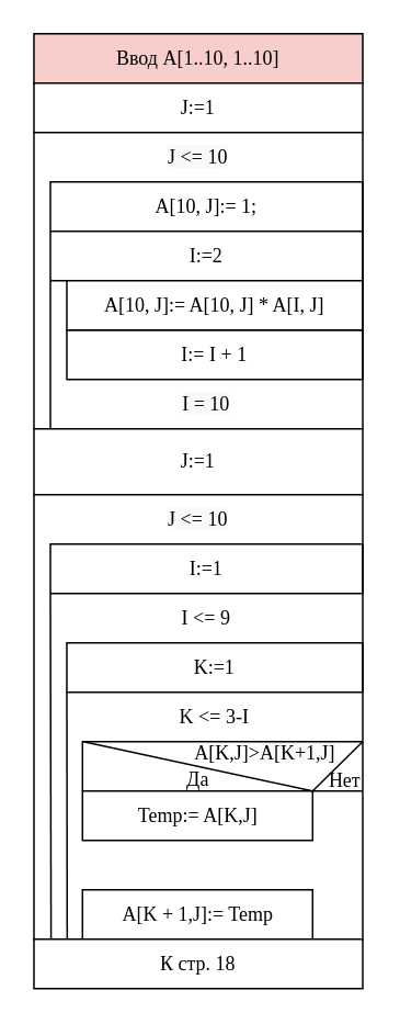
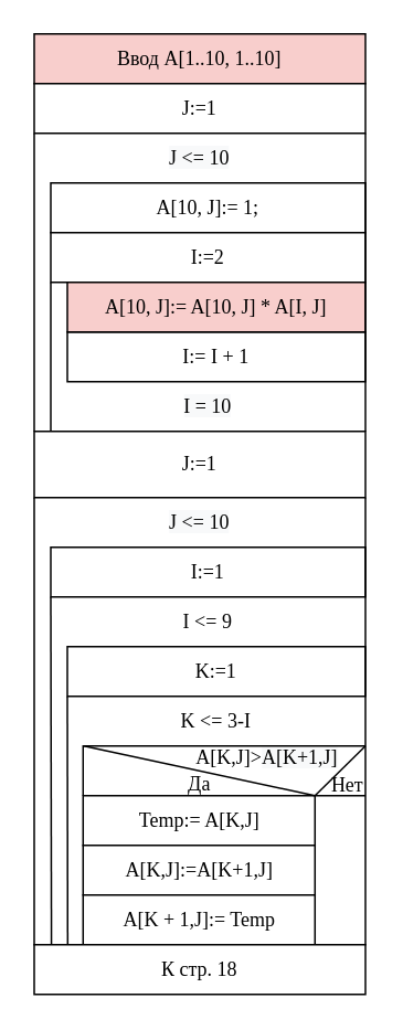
  <mxCell id="0" />
  <mxCell id="1" parent="0" />
  <mxCell id="2" value="&lt;span style=&quot;font-size: 12px;&quot;&gt;Ввод&amp;nbsp;&lt;/span&gt;&lt;span style=&quot;font-size: 12px;&quot;&gt;A[1..10, 1..10]&lt;/span&gt;" style="rounded=0;whiteSpace=wrap;html=1;fontSize=12;fontFamily=Times New Roman;align=center;verticalAlign=middle;fillColor=#f8cecc;" parent="1" vertex="1"><mxGeometry x="20" y="20" width="200" height="30" as="geometry" /></mxCell>
  <mxCell id="3" value="" style="endArrow=none;html=1;rounded=0;edgeStyle=orthogonalEdgeStyle;entryX=0;entryY=1;entryDx=0;entryDy=0;fontSize=12;verticalAlign=middle;align=center;fontFamily=Times New Roman;exitX=0;exitY=0;exitDx=0;exitDy=0;" parent="1" source="13" target="6" edge="1"><mxGeometry width="50" height="50" relative="1" as="geometry"><mxPoint x="0" y="260" as="sourcePoint" /><mxPoint x="-70" y="10" as="targetPoint" /><Array as="points" /></mxGeometry></mxCell>
  <mxCell id="4" value="&lt;div style=&quot;font-size: 12px&quot;&gt;&lt;span style=&quot;font-size: 12px&quot;&gt;A[10, J]:= 1;&lt;/span&gt;&lt;br style=&quot;font-size: 12px&quot;&gt;&lt;/div&gt;" style="rounded=0;whiteSpace=wrap;html=1;fontSize=12;fontFamily=Times New Roman;verticalAlign=middle;align=center;" parent="1" vertex="1"><mxGeometry x="30" y="110" width="190" height="30" as="geometry" /></mxCell>
  <mxCell id="5" value="&lt;div style=&quot;font-size: 12px;&quot;&gt;I:=2&lt;br style=&quot;font-size: 12px;&quot;&gt;&lt;/div&gt;" style="rounded=0;whiteSpace=wrap;html=1;fontSize=12;fontFamily=Times New Roman;verticalAlign=middle;align=center;" parent="1" vertex="1"><mxGeometry x="30" y="140" width="190" height="30" as="geometry" /></mxCell>
  <mxCell id="6" value="&lt;span style=&quot;font-size: 12px;&quot;&gt;J:=1&lt;/span&gt;" style="rounded=0;whiteSpace=wrap;html=1;fontSize=12;verticalAlign=middle;align=center;fontFamily=Times New Roman;" parent="1" vertex="1"><mxGeometry x="20" y="50" width="200" height="30" as="geometry" /></mxCell>
  <mxCell id="7" value="I:= I + 1" style="rounded=0;whiteSpace=wrap;html=1;fontSize=12;fontFamily=Times New Roman;verticalAlign=middle;align=center;" parent="1" vertex="1"><mxGeometry x="40" y="200" width="180" height="30" as="geometry" /></mxCell>
- <mxCell id="8" value="&lt;span style=&quot;font-size: 12px&quot;&gt;A[10, J]:= A[10, J] * A[I, J]&lt;/span&gt;" style="rounded=0;whiteSpace=wrap;html=1;fontSize=12;fontFamily=Times New Roman;verticalAlign=middle;align=center;" parent="1" vertex="1"><mxGeometry x="40" y="170" width="180" height="30" as="geometry" /></mxCell>
+ <mxCell id="8" value="&lt;span style=&quot;font-size: 12px&quot;&gt;A[10, J]:= A[10, J] * A[I, J]&lt;/span&gt;" style="rounded=0;whiteSpace=wrap;html=1;fontSize=12;fontFamily=Times New Roman;verticalAlign=middle;align=center;fillColor=#f8cecc;" parent="1" vertex="1"><mxGeometry x="40" y="170" width="180" height="30" as="geometry" /></mxCell>
  <mxCell id="9" value="" style="endArrow=none;html=1;rounded=0;edgeStyle=orthogonalEdgeStyle;entryX=0;entryY=1;entryDx=0;entryDy=0;fontSize=12;verticalAlign=middle;align=center;fontFamily=Times New Roman;" parent="1" target="5" edge="1"><mxGeometry width="50" height="50" relative="1" as="geometry"><mxPoint x="30" y="260" as="sourcePoint" /><mxPoint x="10" y="200" as="targetPoint" /><Array as="points"><mxPoint x="30" y="260" /></Array></mxGeometry></mxCell>
  <mxCell id="10" value="&lt;span style=&quot;color: rgb(0 , 0 , 0) ; font-size: 12px ; font-style: normal ; font-weight: 400 ; letter-spacing: normal ; text-indent: 0px ; text-transform: none ; word-spacing: 0px ; background-color: rgb(248 , 249 , 250) ; display: inline ; float: none&quot;&gt;J &amp;lt;= 10&lt;/span&gt;" style="text;whiteSpace=wrap;html=1;align=center;fontSize=12;verticalAlign=middle;fontFamily=Times New Roman;" parent="1" vertex="1"><mxGeometry x="40" y="80" width="160" height="30" as="geometry" /></mxCell>
  <mxCell id="11" value="&lt;span style=&quot;color: rgb(0 , 0 , 0) ; font-size: 12px ; font-style: normal ; font-weight: 400 ; letter-spacing: normal ; text-indent: 0px ; text-transform: none ; word-spacing: 0px ; background-color: rgb(248 , 249 , 250) ; display: inline ; float: none&quot;&gt;I = 10&lt;/span&gt;" style="text;whiteSpace=wrap;html=1;align=center;fontSize=12;verticalAlign=middle;fontFamily=Times New Roman;" parent="1" vertex="1"><mxGeometry x="59.52" y="230" width="130.48" height="30" as="geometry" /></mxCell>
  <mxCell id="12" value="" style="endArrow=none;html=1;rounded=0;fontFamily=Times New Roman;fontSize=12;align=center;verticalAlign=middle;entryX=1;entryY=1;entryDx=0;entryDy=0;exitX=1;exitY=0;exitDx=0;exitDy=0;" parent="1" source="13" target="6" edge="1"><mxGeometry width="50" height="50" relative="1" as="geometry"><mxPoint x="220" y="140" as="sourcePoint" /><mxPoint x="220" y="100" as="targetPoint" /></mxGeometry></mxCell>
  <mxCell id="13" value="&lt;span style=&quot;font-size: 12px;&quot;&gt;J:=1&lt;/span&gt;" style="rounded=0;whiteSpace=wrap;html=1;fontSize=12;verticalAlign=middle;align=center;fontFamily=Times New Roman;" parent="1" vertex="1"><mxGeometry x="20" y="260" width="200" height="40" as="geometry" /></mxCell>
  <mxCell id="14" value="&lt;span style=&quot;font-size: 12px;&quot;&gt;I:=1&lt;/span&gt;" style="rounded=0;whiteSpace=wrap;html=1;fontSize=12;verticalAlign=middle;align=center;fontFamily=Times New Roman;" parent="1" vertex="1"><mxGeometry x="30" y="330" width="190" height="30" as="geometry" /></mxCell>
  <mxCell id="15" value="&lt;span style=&quot;font-size: 12px;&quot;&gt;K:=1&lt;/span&gt;" style="rounded=0;whiteSpace=wrap;html=1;fontSize=12;verticalAlign=middle;align=center;fontFamily=Times New Roman;" parent="1" vertex="1"><mxGeometry x="40" y="390" width="180" height="30" as="geometry" /></mxCell>
  <mxCell id="16" value="&lt;span style=&quot;color: rgb(0 , 0 , 0) ; font-size: 12px ; font-style: normal ; font-weight: 400 ; letter-spacing: normal ; text-indent: 0px ; text-transform: none ; word-spacing: 0px ; background-color: rgb(248 , 249 , 250) ; display: inline ; float: none&quot;&gt;J &amp;lt;= 10&lt;/span&gt;" style="text;whiteSpace=wrap;html=1;align=center;fontSize=12;verticalAlign=middle;fontFamily=Times New Roman;" parent="1" vertex="1"><mxGeometry x="40" y="300" width="160" height="30" as="geometry" /></mxCell>
  <mxCell id="17" value="&lt;span style=&quot;font-size: 12px&quot;&gt;I &amp;lt;= 9&lt;/span&gt;" style="text;whiteSpace=wrap;html=1;align=center;fontSize=12;verticalAlign=middle;fontFamily=Times New Roman;" parent="1" vertex="1"><mxGeometry x="50" y="360" width="150" height="30" as="geometry" /></mxCell>
  <mxCell id="18" value="&lt;span style=&quot;font-size: 12px&quot;&gt;K &amp;lt;= 3-I&lt;/span&gt;" style="text;whiteSpace=wrap;html=1;align=center;fontSize=12;verticalAlign=middle;fontFamily=Times New Roman;" parent="1" vertex="1"><mxGeometry x="60" y="420" width="140" height="30" as="geometry" /></mxCell>
  <mxCell id="19" value="" style="endArrow=none;html=1;rounded=0;fontSize=12;exitX=0;exitY=0;exitDx=0;exitDy=0;verticalAlign=middle;align=center;fontFamily=Times New Roman;" parent="1" source="20" edge="1"><mxGeometry width="50" height="50" relative="1" as="geometry"><mxPoint x="99.52" y="449.52" as="sourcePoint" /><mxPoint x="50" y="450" as="targetPoint" /><Array as="points"><mxPoint x="49.52" y="449.52" /></Array></mxGeometry></mxCell>
  <mxCell id="20" value="Temp:= A[K,J]" style="rounded=0;whiteSpace=wrap;html=1;fontSize=12;fontFamily=Times New Roman;verticalAlign=middle;align=center;" parent="1" vertex="1"><mxGeometry x="49.52" y="480" width="140" height="30" as="geometry" /></mxCell>
+ <mxCell id="21" value="A[K,J]:=A[K+1,J]" style="rounded=0;whiteSpace=wrap;html=1;fontSize=12;fontFamily=Times New Roman;verticalAlign=middle;align=center;" parent="1" vertex="1"><mxGeometry x="49.52" y="510" width="140" height="30" as="geometry" /></mxCell>
  <mxCell id="22" value="A[K + 1,J]:= Temp" style="rounded=0;whiteSpace=wrap;html=1;fontSize=12;fontFamily=Times New Roman;verticalAlign=middle;align=center;" parent="1" vertex="1"><mxGeometry x="49.52" y="540" width="140" height="30" as="geometry" /></mxCell>
  <mxCell id="23" value="Да" style="text;html=1;strokeColor=none;fillColor=none;align=center;verticalAlign=middle;whiteSpace=wrap;rounded=0;fontSize=12;fontFamily=Times New Roman;" parent="1" vertex="1"><mxGeometry x="59.52" y="468" width="120.48" height="10" as="geometry" /></mxCell>
  <mxCell id="24" value="Нет" style="text;html=1;strokeColor=none;fillColor=none;align=right;verticalAlign=middle;whiteSpace=wrap;rounded=0;fontSize=12;fontFamily=Times New Roman;" parent="1" vertex="1"><mxGeometry x="201" y="469" width="20" height="10" as="geometry" /></mxCell>
  <mxCell id="25" value="&lt;span style=&quot;text-align: center ; font-size: 12px&quot;&gt;A[K,J]&amp;gt;&lt;/span&gt;&lt;span style=&quot;color: rgb(0 , 0 , 0) ; font-size: 12px ; font-style: normal ; font-weight: 400 ; letter-spacing: normal ; text-align: center ; text-indent: 0px ; text-transform: none ; word-spacing: 0px ; background-color: rgb(248 , 249 , 250)&quot;&gt;A[K+1,J]&lt;/span&gt;&lt;span style=&quot;color: rgb(0 , 0 , 0) ; font-size: 12px ; font-style: normal ; font-weight: 400 ; letter-spacing: normal ; text-align: center ; text-indent: 0px ; text-transform: none ; word-spacing: 0px ; background-color: rgb(248 , 249 , 250)&quot;&gt;&lt;br style=&quot;font-size: 12px&quot;&gt;&lt;/span&gt;" style="text;whiteSpace=wrap;html=1;fontSize=12;fontFamily=Times New Roman;" parent="1" vertex="1"><mxGeometry x="116" y="443" width="100" height="20" as="geometry" /></mxCell>
  <mxCell id="26" value="" style="endArrow=none;html=1;rounded=0;fontFamily=Times New Roman;fontSize=12;align=center;verticalAlign=middle;" parent="1" edge="1"><mxGeometry width="50" height="50" relative="1" as="geometry"><mxPoint x="220" y="450" as="sourcePoint" /><mxPoint x="50" y="450" as="targetPoint" /></mxGeometry></mxCell>
  <mxCell id="27" value="" style="endArrow=none;html=1;rounded=0;fontFamily=Times New Roman;fontSize=12;align=center;verticalAlign=middle;exitX=1;exitY=0;exitDx=0;exitDy=0;" parent="1" source="20" edge="1"><mxGeometry width="50" height="50" relative="1" as="geometry"><mxPoint x="189.52" y="439.52" as="sourcePoint" /><mxPoint x="50" y="450" as="targetPoint" /></mxGeometry></mxCell>
  <mxCell id="28" value="" style="endArrow=none;html=1;rounded=0;fontFamily=Times New Roman;fontSize=12;align=center;verticalAlign=middle;exitX=1;exitY=0;exitDx=0;exitDy=0;" parent="1" source="20" edge="1"><mxGeometry width="50" height="50" relative="1" as="geometry"><mxPoint x="189.52" y="439.52" as="sourcePoint" /><mxPoint x="220" y="450" as="targetPoint" /></mxGeometry></mxCell>
  <mxCell id="29" value="" style="endArrow=none;html=1;rounded=0;fontFamily=Times New Roman;fontSize=12;align=center;verticalAlign=middle;entryX=1;entryY=0;entryDx=0;entryDy=0;" parent="1" target="20" edge="1"><mxGeometry width="50" height="50" relative="1" as="geometry"><mxPoint x="220" y="480" as="sourcePoint" /><mxPoint x="129.52" y="449.52" as="targetPoint" /></mxGeometry></mxCell>
  <mxCell id="30" value="" style="endArrow=none;html=1;rounded=0;fontFamily=Times New Roman;fontSize=12;align=center;verticalAlign=middle;entryX=0;entryY=1;entryDx=0;entryDy=0;exitX=0.101;exitY=-0.006;exitDx=0;exitDy=0;exitPerimeter=0;" parent="1" target="15" edge="1"><mxGeometry width="50" height="50" relative="1" as="geometry"><mxPoint x="40.2" y="569.82" as="sourcePoint" /><mxPoint x="180" y="490" as="targetPoint" /></mxGeometry></mxCell>
  <mxCell id="31" value="" style="endArrow=none;html=1;rounded=0;fontFamily=Times New Roman;fontSize=12;align=center;verticalAlign=middle;exitX=0;exitY=1;exitDx=0;exitDy=0;entryX=0;entryY=1;entryDx=0;entryDy=0;" parent="1" source="22" target="13" edge="1"><mxGeometry width="50" height="50" relative="1" as="geometry"><mxPoint x="20" y="570" as="sourcePoint" /><mxPoint x="100" y="530" as="targetPoint" /><Array as="points"><mxPoint x="20" y="570" /></Array></mxGeometry></mxCell>
  <mxCell id="32" value="" style="endArrow=none;html=1;rounded=0;fontFamily=Times New Roman;fontSize=12;align=center;verticalAlign=middle;entryX=1;entryY=1;entryDx=0;entryDy=0;exitX=1;exitY=1;exitDx=0;exitDy=0;" parent="1" source="22" target="13" edge="1"><mxGeometry width="50" height="50" relative="1" as="geometry"><mxPoint x="220" y="570" as="sourcePoint" /><mxPoint x="120" y="890" as="targetPoint" /><Array as="points"><mxPoint x="220" y="570" /></Array></mxGeometry></mxCell>
  <mxCell id="33" value="" style="endArrow=none;html=1;rounded=0;fontFamily=Times New Roman;fontSize=12;align=center;verticalAlign=middle;entryX=0;entryY=1;entryDx=0;entryDy=0;exitX=0.052;exitY=0;exitDx=0;exitDy=0;exitPerimeter=0;" parent="1" target="14" edge="1"><mxGeometry width="50" height="50" relative="1" as="geometry"><mxPoint x="30.4" y="570" as="sourcePoint" /><mxPoint x="60" y="390" as="targetPoint" /></mxGeometry></mxCell>
  <mxCell id="34" value="К стр. 18" style="rounded=0;whiteSpace=wrap;html=1;fontSize=12;fontFamily=Times New Roman;align=center;verticalAlign=middle;" parent="1" vertex="1"><mxGeometry x="20" y="570" width="200" height="30" as="geometry" /></mxCell>
